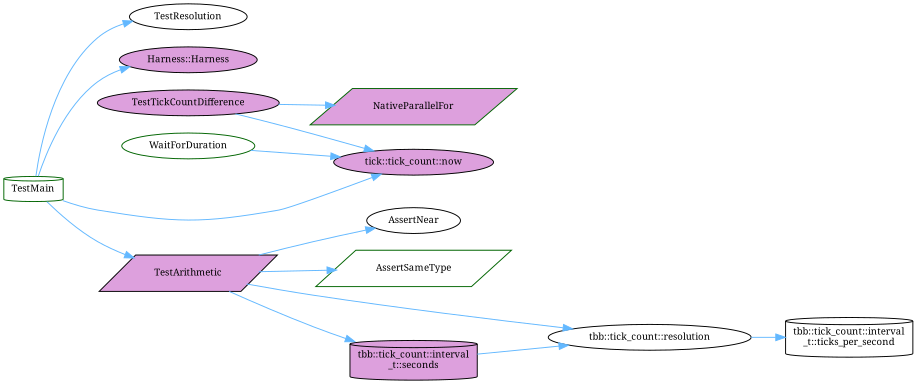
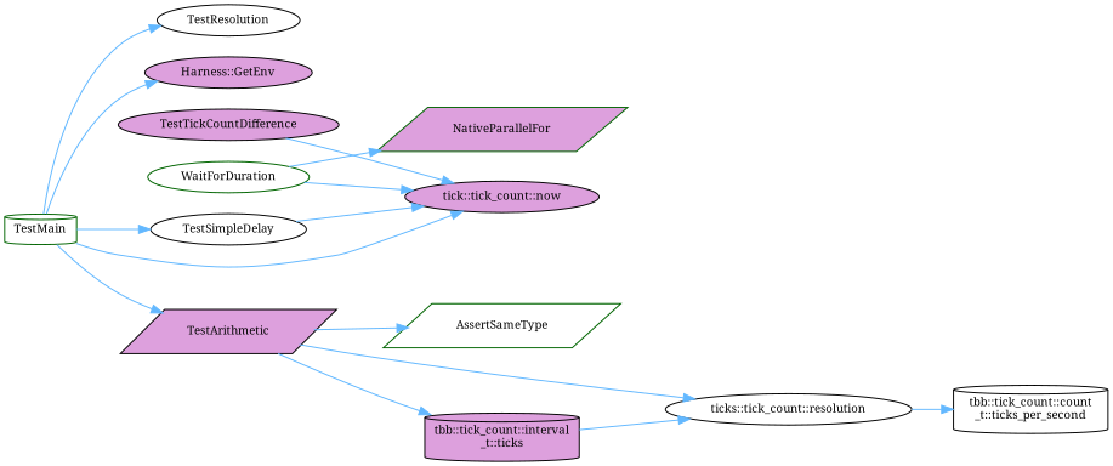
  digraph {
    fontname="Noto Serif"
    rankdir=LR
    node [color=black fillcolor=white fontname="Noto Serif" fontsize=10 shape=ellipse style=filled]
    edge [color=steelblue1 fontname="Noto Serif" fontsize=10 labelfontname=Helvetica labelfontsize=10 style=solid]
    n1 [color=darkgreen fontcolor=black height=0.2 label=TestMain shape=cylinder width=0.4]
-   n2 [fillcolor=plum height=0.2 label="Harness::Harness" width=0.4]
+   n2 [fillcolor=plum height=0.2 label="Harness::GetEnv" width=0.4]
    n3 [fillcolor=plum height=0.2 label="tick::tick_count::now" width=0.4]
    n4 [fillcolor=plum height=0.2 label=TestArithmetic shape=parallelogram width=0.4]
    n5 [height=0.2 label=TestResolution width=0.4]
-   n7 [height=0.2 label=AssertNear width=0.4]
+   n6 [height=0.2 label=TestSimpleDelay width=0.4]
    n8 [color=darkgreen height=0.2 label=AssertSameType shape=parallelogram width=0.4]
-   n9 [fillcolor=plum height=0.2 label="tbb::tick_count::interval\l_t::seconds" shape=cylinder width=0.4]
-   n10 [height=0.2 label="tbb::tick_count::resolution" width=0.4]
+   n9 [fillcolor=plum height=0.2 label="tbb::tick_count::interval\l_t::ticks" shape=cylinder width=0.4]
+   n10 [height=0.2 label="ticks::tick_count::resolution" width=0.4]
    n11 [fillcolor=plum height=0.2 label=TestTickCountDifference width=0.4]
    n12 [color=darkgreen fillcolor=plum height=0.2 label=NativeParallelFor shape=parallelogram width=0.4]
-   n13 [height=0.2 label="tbb::tick_count::interval\l_t::ticks_per_second" shape=cylinder width=0.4]
+   n13 [height=0.2 label="tbb::tick_count::count\l_t::ticks_per_second" shape=cylinder width=0.4]
    n14 [color=darkgreen height=0.2 label=WaitForDuration width=0.4]
    n1 -> n2
    n1 -> n3
    n1 -> n4
    n1 -> n5
-   n4 -> n7
+   n1 -> n6
    n4 -> n8
    n4 -> n9
    n4 -> n10
+   n6 -> n3
    n9 -> n10
    n10 -> n13
    n11 -> n3
-   n11 -> n12
+   n14 -> n12
    n14 -> n3
  }
